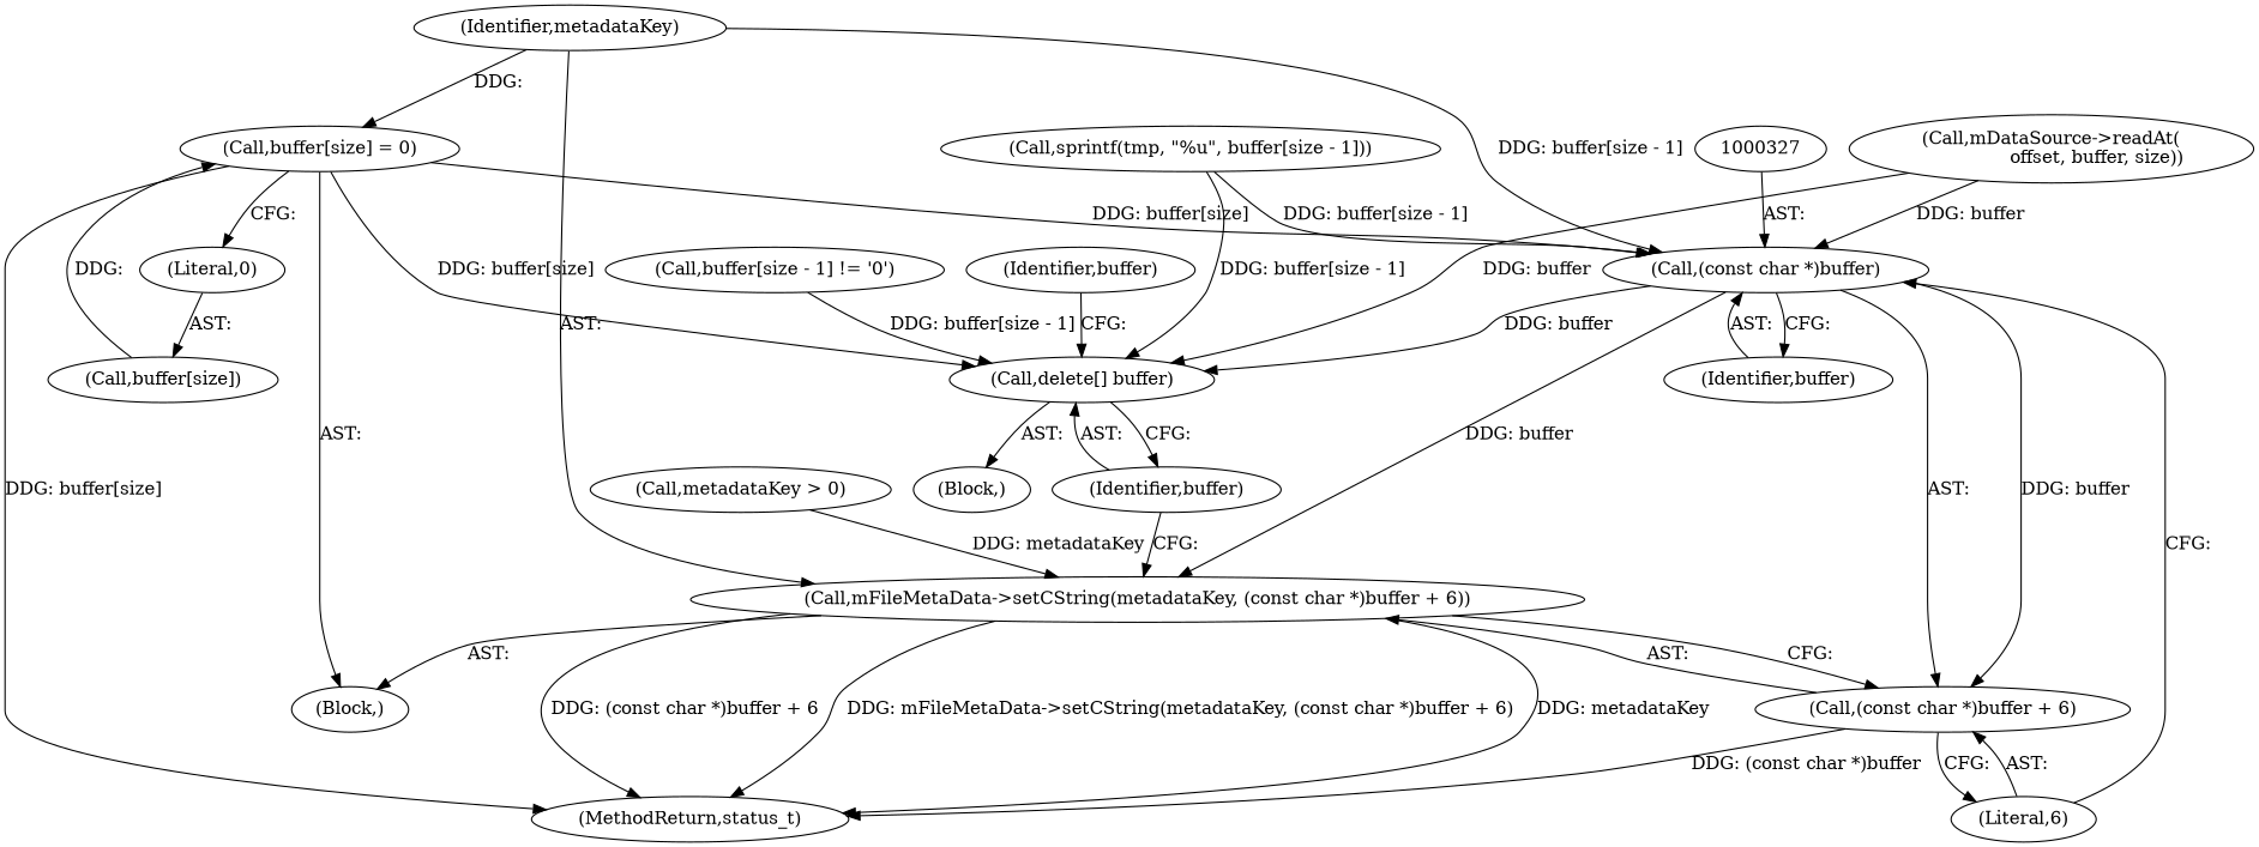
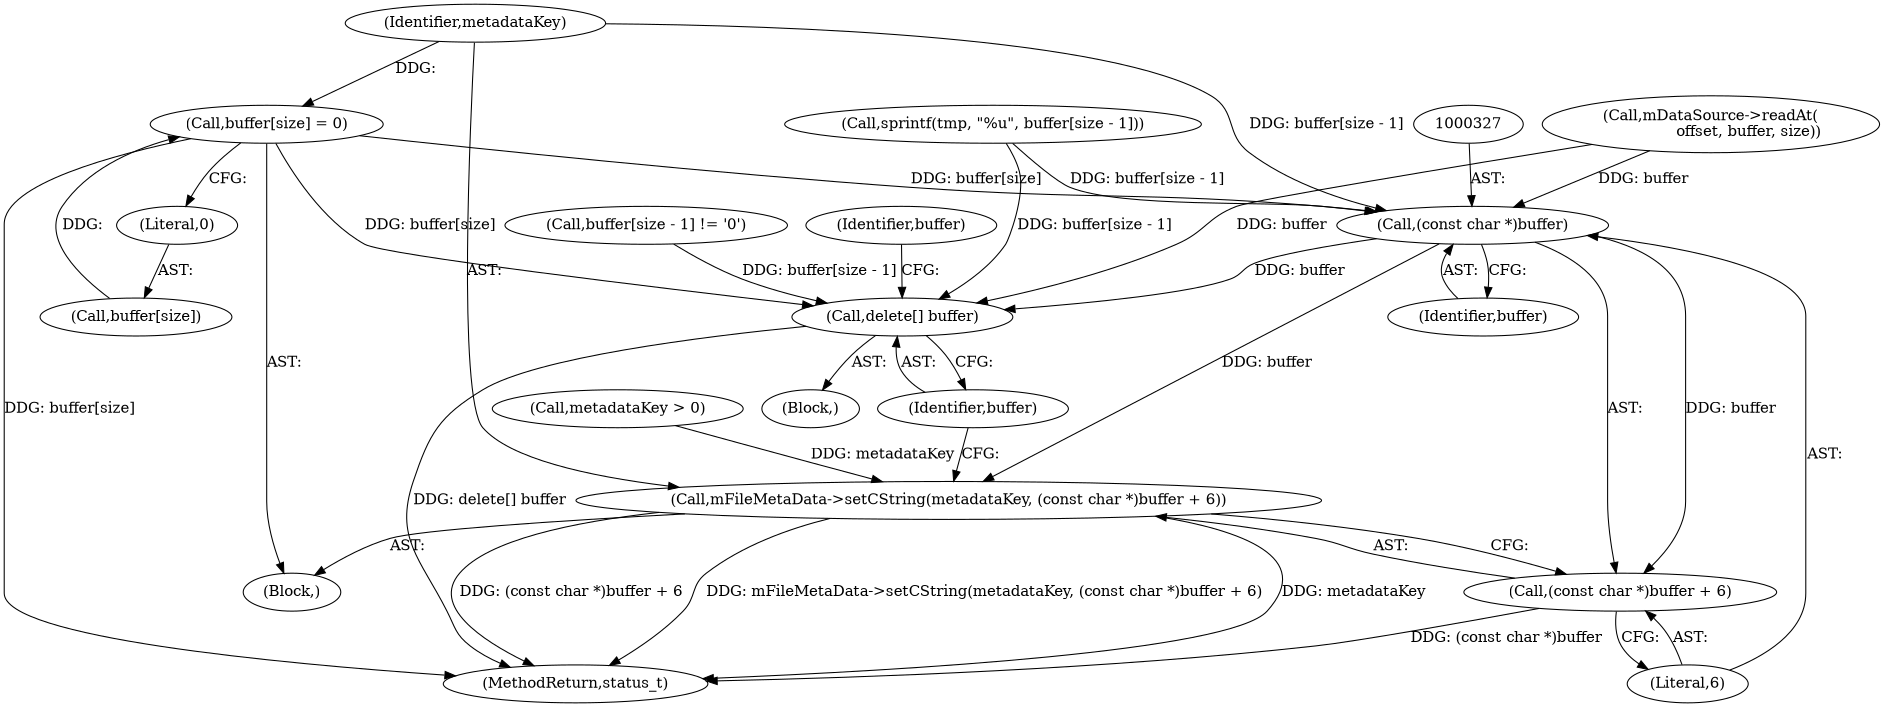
  digraph {
    n1 [label="(Call,buffer[size] = 0)"]
    n2 [label="(Call,(const char *)buffer)"]
    n3 [label="(Call,delete[] buffer)"]
    n4 [label="(MethodReturn,status_t)"]
    n5 [label="(Block,)"]
    n6 [label="(Literal,0)"]
    n7 [label="(Call,mFileMetaData->setCString(metadataKey, (const char *)buffer + 6))"]
    n8 [label="(Call,(const char *)buffer + 6)"]
    n9 [label="(Identifier,buffer)"]
    n10 [label="(Block,)"]
    n11 [label="(Identifier,buffer)"]
    n12 [label="(Call,buffer[size])"]
    n13 [label="(Literal,6)"]
    n14 [label="(Call,metadataKey > 0)"]
    n15 [label="(Call,buffer[size - 1] != '\0')"]
    n16 [label="(Identifier,buffer)"]
    n17 [label="(Call,sprintf(tmp, \"%u\", buffer[size - 1]))"]
    n18 [label="(Call,mDataSource->readAt(\n                offset, buffer, size))"]
    n19 [label="(Identifier,metadataKey)"]
    1000327
    n1 -> n2 [label="DDG: buffer[size]"]
    n1 -> n3 [label="DDG: buffer[size]"]
    n1 -> n4 [label="DDG: buffer[size]"]
    n1 -> n5 [label="AST: "]
    n1 -> n6 [label="CFG: "]
    n2 -> n3 [label="DDG: buffer"]
    n2 -> n7 [label="DDG: buffer"]
    n2 -> n8 [label="AST: "]
    n2 -> n8 [label="DDG: buffer"]
    n2 -> n9 [label="CFG: "]
+   n3 -> n4 [label="DDG: delete[] buffer"]
    n3 -> n10 [label="AST: "]
    n3 -> n11 [label="CFG: "]
    n6 -> n12 [label="AST: "]
    n7 -> n4 [label="DDG: metadataKey"]
    n7 -> n4 [label="DDG: (const char *)buffer + 6"]
    n7 -> n4 [label="DDG: mFileMetaData->setCString(metadataKey, (const char *)buffer + 6)"]
    n7 -> n5 [label="AST: "]
    n7 -> n8 [label="CFG: "]
    n8 -> n4 [label="DDG: (const char *)buffer"]
    n8 -> n7 [label="AST: "]
    n8 -> n13 [label="CFG: "]
    n9 -> n2 [label="AST: "]
    n11 -> n3 [label="AST: "]
    n11 -> n7 [label="CFG: "]
    n12 -> n1 [label="DDG: "]
-   n13 -> n2 [label="CFG: "]
+   n13 -> n2 [label="AST: "]
    n13 -> n8 [label="AST: "]
    n14 -> n7 [label="DDG: metadataKey"]
    n15 -> n3 [label="DDG: buffer[size - 1]"]
    n16 -> n3 [label="CFG: "]
    n17 -> n2 [label="DDG: buffer[size - 1]"]
    n17 -> n3 [label="DDG: buffer[size - 1]"]
    n18 -> n2 [label="DDG: buffer"]
    n18 -> n3 [label="DDG: buffer"]
    n19 -> n1 [label="DDG: "]
    n19 -> n2 [label="DDG: buffer[size - 1]"]
    n19 -> n7 [label="AST: "]
    1000327 -> n2 [label="AST: "]
  }
